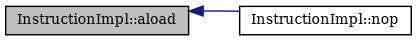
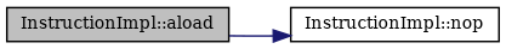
  digraph {
    rankdir=LR
    fontname="DejaVu Serif"
    node [color=black fontname="DejaVu Serif" fontsize=10 shape=record style=filled]
    n1 [fillcolor=grey75 fontcolor=black height=0.2 label="InstructionImpl::aload" width=0.4]
    n2 [fillcolor=white height=0.2 label="InstructionImpl::nop" width=0.4]
-   n2 -> n1 [color=midnightblue fontname="DejaVu Serif" fontsize=10 labelfontname=Helvetica labelfontsize=10 style=solid]
+   n1 -> n2 [color=midnightblue fontname="DejaVu Serif" fontsize=10 labelfontname=Helvetica labelfontsize=10 style=solid]
  }
